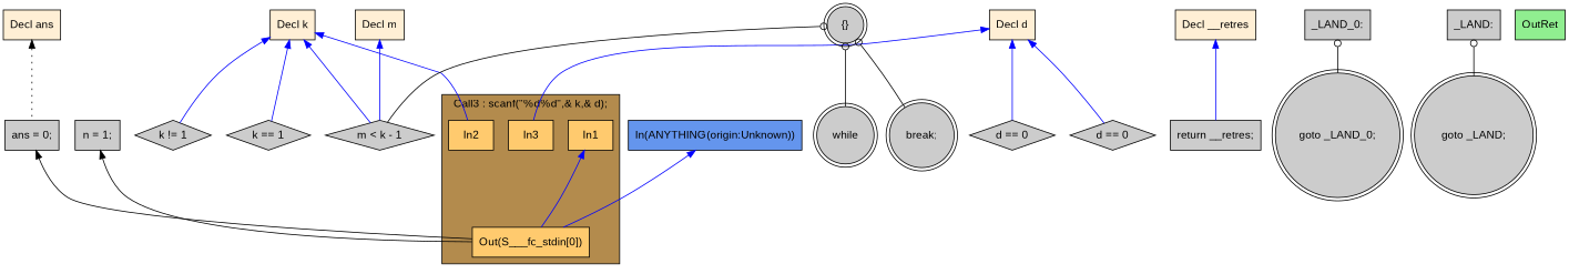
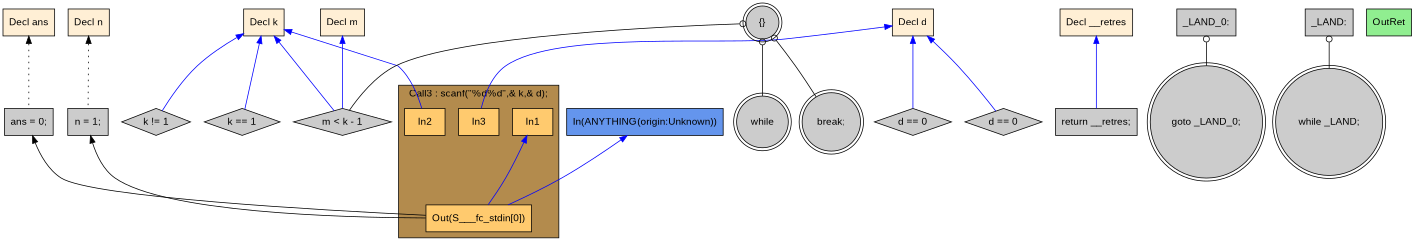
  digraph {
    fontname="Liberation Sans"
    rankdir=TB
    node [fillcolor="#CCCCCC" fontname="Liberation Sans" shape=box style=filled]
    edge [color="#0000FF" dir=back fontname="Liberation Sans"]
    n1 [fillcolor="#FFCA6E" label=In1]
    n2 [fillcolor="#FFCA6E" label=In2]
    n3 [fillcolor="#FFCA6E" label=In3]
    n4 [fillcolor="#FFCA6E" label="Out(S___fc_stdin[0])"]
    n5 [fillcolor="#FFEFD5" label="Decl k"]
    n6 [label="k == 1" shape=diamond]
    n7 [label="k != 1" shape=diamond]
    n8 [label="m < k - 1" shape=diamond]
    n9 [fillcolor="#FFEFD5" label="Decl d"]
    n10 [label="d == 0" shape=diamond]
    n11 [label="d == 0" shape=diamond]
    n12 [fillcolor="#FFEFD5" label="Decl ans"]
    n13 [label="ans = 0;"]
    n14 [fillcolor="#FFEFD5" label="Decl m"]
+   n15 [fillcolor="#FFEFD5" label="Decl n"]
    n16 [label="n = 1;"]
    n17 [fillcolor="#FFEFD5" label="Decl __retres"]
    n18 [label="return __retres;"]
    n19 [label="goto _LAND_0;" shape=doublecircle]
    n20 [label="_LAND_0:"]
-   n21 [label="goto _LAND;" shape=doublecircle]
+   n21 [label="while _LAND;" shape=doublecircle]
    n22 [label="_LAND:"]
    n23 [label="{}" shape=doublecircle]
    n24 [label=while shape=doublecircle]
    n25 [label="break;" shape=doublecircle]
    n26 [fillcolor="#90EE90" label=OutRet]
    n27 [fillcolor="#6495ED" label="In(ANYTHING(origin:Unknown))"]
    subgraph cluster_1 {
      fillcolor="#B38B4D"
      label="Call3 : scanf(\"%d%d\",& k,& d);"
      style=filled
      n1
      n2
      n3
      n4
    }
    n1 -> n4
    n5 -> n2
    n5 -> n6
    n5 -> n7
    n5 -> n8
    n9 -> n3
    n9 -> n10
    n9 -> n11
    n12 -> n13 [color="#000000" style=dotted]
    n13 -> n4 [color="#000000"]
    n14 -> n8
+   n15 -> n16 [color="#000000" style=dotted]
    n16 -> n4 [color="#000000"]
    n17 -> n18
    n20 -> n19 [arrowtail=odot color="#000000"]
    n22 -> n21 [arrowtail=odot color="#000000"]
    n23 -> n8 [arrowtail=odot color="#000000"]
    n23 -> n24 [arrowtail=odot color="#000000"]
    n23 -> n25 [arrowtail=odot color="#000000"]
    n27 -> n4
  }
